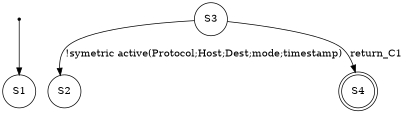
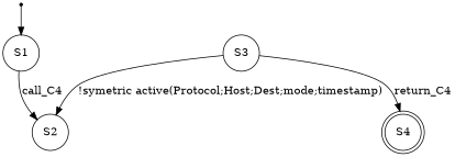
  digraph {
    node [shape=circle]
    S00 [shape=point]
    n2 [label=S1]
    n3 [label=S2]
    n4 [label=S3]
    n5 [label=S4 shape=doublecircle]
    S00 -> n2
+   n2 -> n3 [label=call_C4]
    n4 -> n3 [label="!symetric active(Protocol;Host;Dest;mode;timestamp)"]
-   n4 -> n5 [label=return_C1]
+   n4 -> n5 [label=return_C4]
  }
